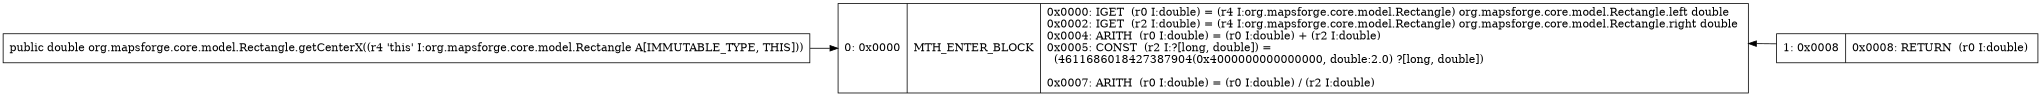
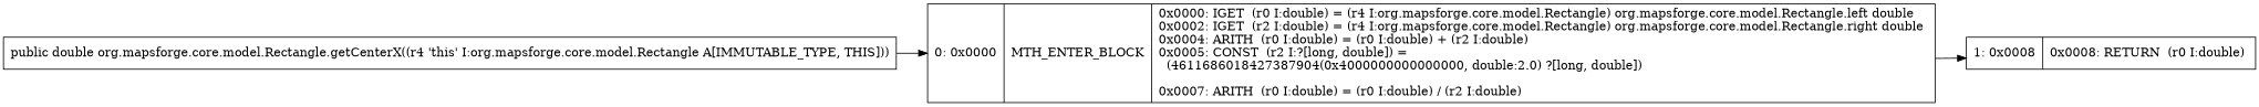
  digraph {
    rankdir=LR
    node [shape=record]
    n1 [label="{0\:\ 0x0000|MTH_ENTER_BLOCK\l|0x0000: IGET  (r0 I:double) = (r4 I:org.mapsforge.core.model.Rectangle) org.mapsforge.core.model.Rectangle.left double \l0x0002: IGET  (r2 I:double) = (r4 I:org.mapsforge.core.model.Rectangle) org.mapsforge.core.model.Rectangle.right double \l0x0004: ARITH  (r0 I:double) = (r0 I:double) + (r2 I:double) \l0x0005: CONST  (r2 I:?[long, double]) = \l  (4611686018427387904(0x4000000000000000, double:2.0) ?[long, double])\l \l0x0007: ARITH  (r0 I:double) = (r0 I:double) \/ (r2 I:double) \l}"]
    n2 [label="{1\:\ 0x0008|0x0008: RETURN  (r0 I:double) \l}"]
    n3 [label="{public double org.mapsforge.core.model.Rectangle.getCenterX((r4 'this' I:org.mapsforge.core.model.Rectangle A[IMMUTABLE_TYPE, THIS])) }"]
-   n2 -> n1
+   n1 -> n2
    n3 -> n1
  }
